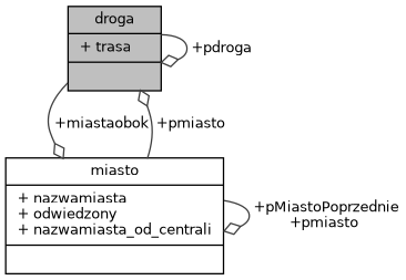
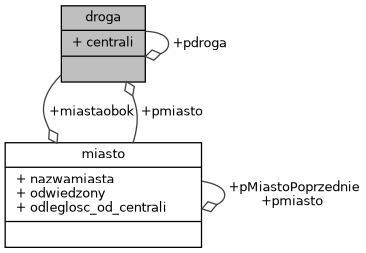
  digraph {
    node [color=black fontname=Helvetica fontsize=10 shape=record style=filled]
    edge [arrowhead=odiamond color=grey25 fontname=Helvetica fontsize=10 labelfontname=Helvetica labelfontsize=10 style=solid]
-   n1 [fillcolor=grey75 fontcolor=black height=0.2 label="{droga\n|+ trasa\l|}" width=0.4]
-   n2 [fillcolor=white height=0.2 label="{miasto\n|+ nazwamiasta\l+ odwiedzony\l+ nazwamiasta_od_centrali\l|}" width=0.4]
+   n1 [fillcolor=grey75 fontcolor=black height=0.2 label="{droga\n|+ centrali\l|}" width=0.4]
+   n2 [fillcolor=white height=0.2 label="{miasto\n|+ nazwamiasta\l+ odwiedzony\l+ odleglosc_od_centrali\l|}" width=0.4]
    n1 -> n1 [label=" +pdroga"]
    n1 -> n2 [label=" +miastaobok"]
    n2 -> n1 [label=" +pmiasto"]
    n2 -> n2 [label=" +pMiastoPoprzednie\n+pmiasto"]
  }
